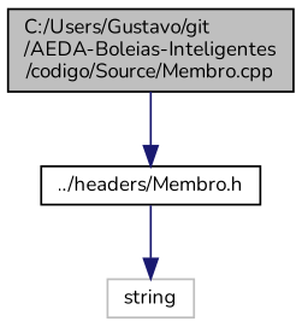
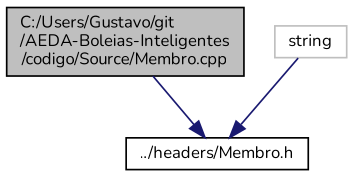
  digraph {
    fontname=Nunito
    node [color=black fillcolor=white fontname=Nunito fontsize=10 shape=record style=filled]
    edge [color=midnightblue fontname=Nunito fontsize=10 labelfontname=Helvetica labelfontsize=10 style=solid]
    n1 [fillcolor=grey75 fontcolor=black height=0.2 label="C:/Users/Gustavo/git\l/AEDA-Boleias-Inteligentes\l/codigo/Source/Membro.cpp" width=0.4]
    n2 [height=0.2 label="../headers/Membro.h" width=0.4]
    n3 [color=grey75 height=0.2 label=string width=0.4]
    n1 -> n2
-   n2 -> n3
+   n3 -> n2
  }
